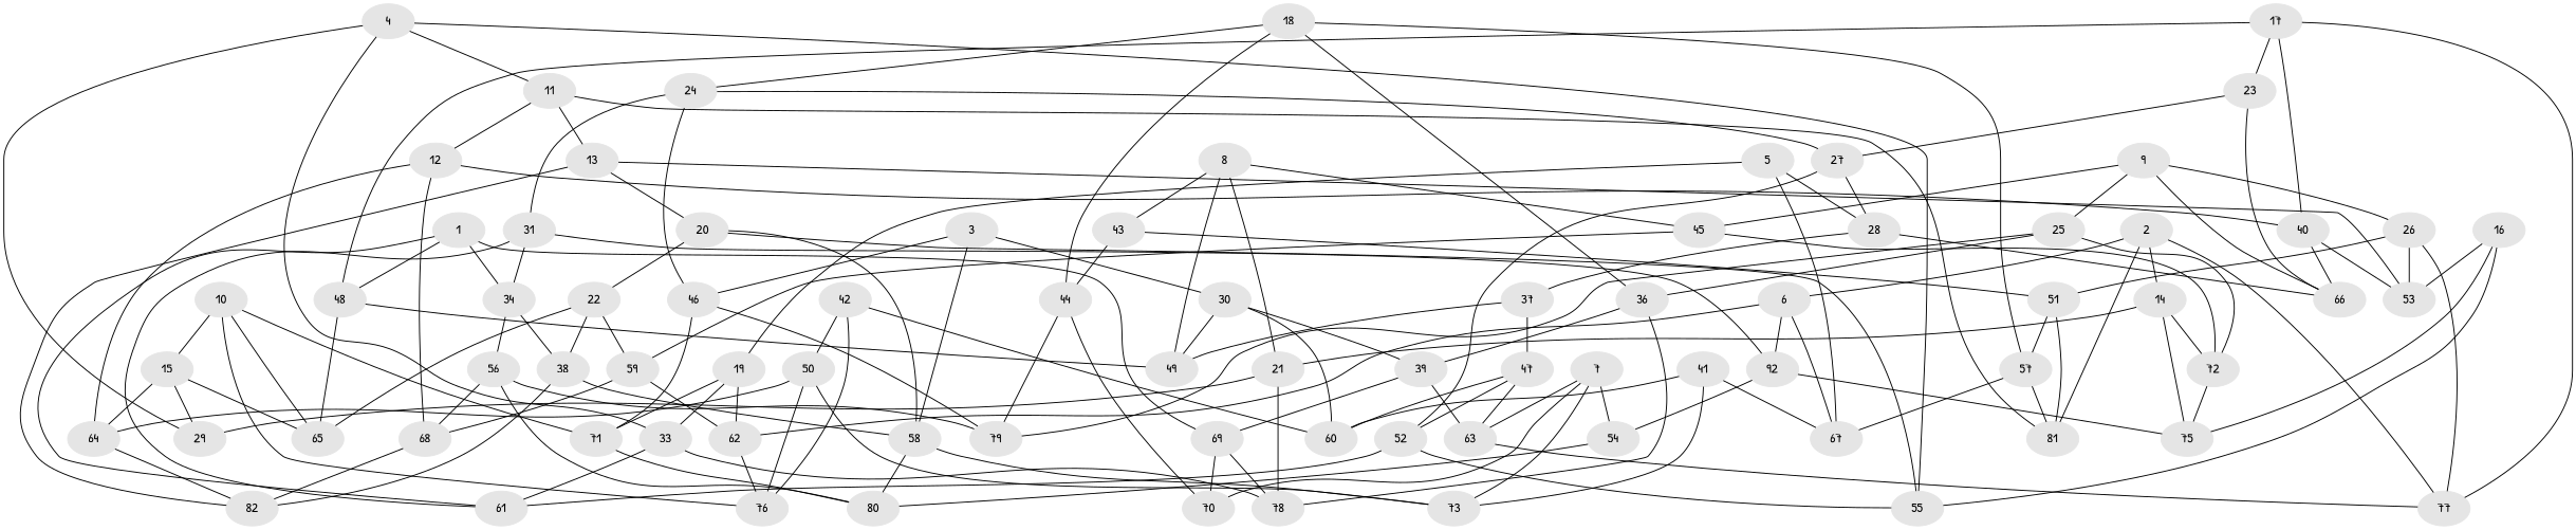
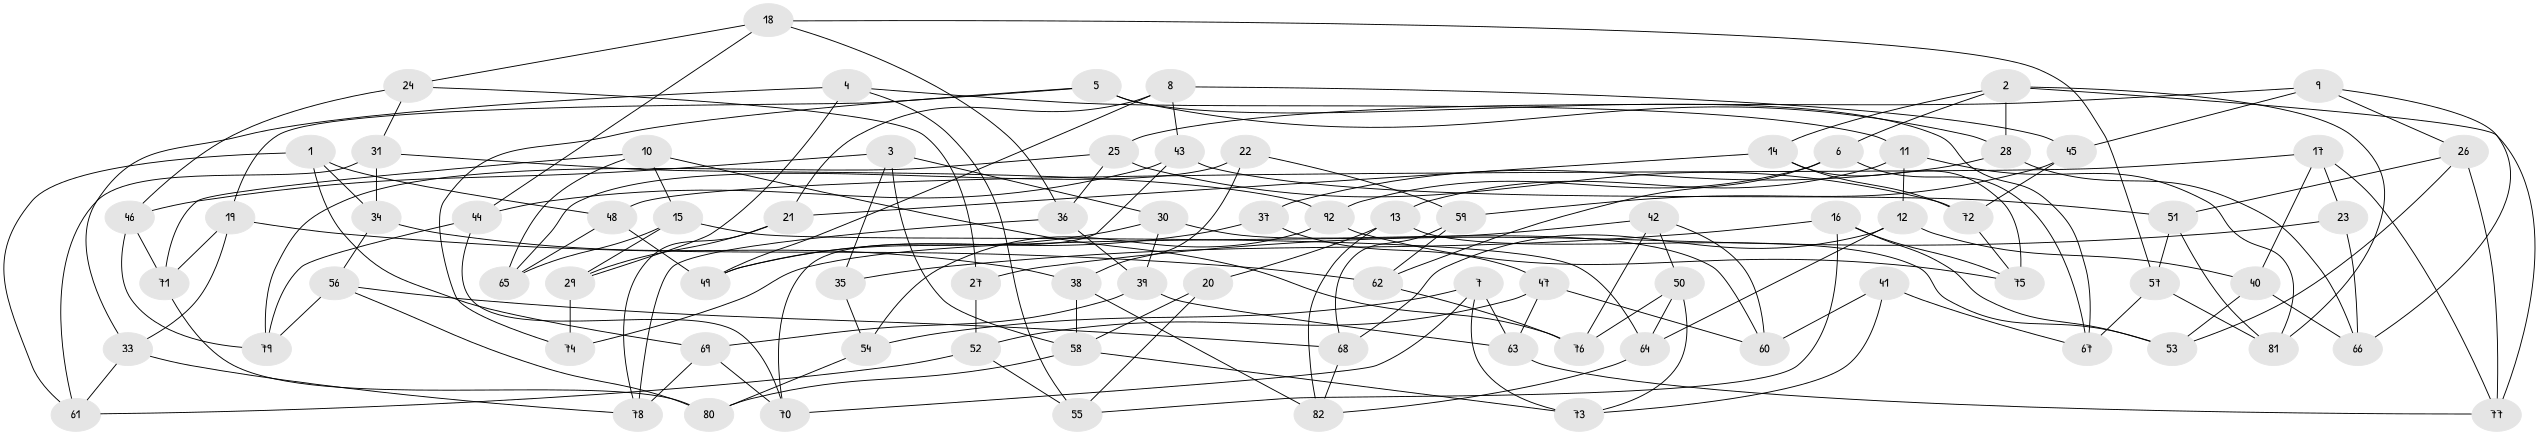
  graph {
    fontname="Patrick Hand"
    node [color=gray90 fontname="Patrick Hand" style=filled]
    edge [fontname="Patrick Hand"]
    1
    34
    48
    61
    69
    38
    56
    49
    65
    70
    78
    2
    6
    14
    77
    81
    67
    n18 [label=92]
    62
    21
    72
    75
    3
    30
+   35
    46
    58
    39
    60
    54
    71
    79
    73
    80
    4
    11
    29
    33
    55
    12
    13
+   74
    5
    19
    28
    66
    37
    76
    7
    63
    8
    43
    45
    44
    51
    59
    9
    25
    26
    36
    53
    10
    15
    64
    40
    68
    20
    82
    22
    16
    17
    23
    27
    18
    24
    57
    31
    52
    47
    41
    42
    50
    1 -- 34
    1 -- 48
    1 -- 61
    1 -- 69
    34 -- 38
    34 -- 56
    48 -- 49
    48 -- 65
    69 -- 70
    69 -- 78
    38 -- 58
    38 -- 82
    56 -- 79
    56 -- 80
    56 -- 68
    2 -- 6
    2 -- 14
    2 -- 77
    2 -- 81
    6 -- 67
    6 -- n18
    6 -- 62
    14 -- 21
    14 -- 72
    14 -- 75
    n18 -- 75
    n18 -- 54
    62 -- 76
    21 -- 78
    21 -- 29
    72 -- 75
    3 -- 30
+   3 -- 35
    3 -- 46
    3 -- 58
    30 -- 49
    30 -- 39
    30 -- 60
+   35 -- 54
    46 -- 71
    46 -- 79
    58 -- 73
    58 -- 80
    39 -- 69
    39 -- 63
    54 -- 80
    71 -- 80
    4 -- 11
    4 -- 29
    4 -- 33
    4 -- 55
    11 -- 81
    11 -- 12
    11 -- 13
+   29 -- 74
    33 -- 61
    33 -- 78
    12 -- 64
    12 -- 40
    12 -- 68
    13 -- 53
    13 -- 20
    13 -- 82
    5 -- 67
+   5 -- 74
    5 -- 19
    5 -- 28
    19 -- 62
    19 -- 71
    19 -- 33
    28 -- 66
    28 -- 37
    37 -- 49
    37 -- 47
    7 -- 70
    7 -- 54
    7 -- 73
    7 -- 63
    63 -- 77
    8 -- 49
    8 -- 21
    8 -- 43
    8 -- 45
+   43 -- 70
    43 -- 44
    43 -- 51
    45 -- 72
    45 -- 59
    44 -- 70
    44 -- 79
    51 -- 81
    51 -- 57
    59 -- 62
    59 -- 68
    9 -- 66
    9 -- 45
    9 -- 25
    9 -- 26
    25 -- 72
    25 -- 79
    25 -- 36
    26 -- 77
    26 -- 51
    26 -- 53
    36 -- 78
    36 -- 39
    10 -- 65
    10 -- 71
    10 -- 76
    10 -- 15
    15 -- 65
    15 -- 29
    15 -- 64
    64 -- 82
    40 -- 66
    40 -- 53
    68 -- 82
    20 -- 58
    20 -- 55
-   20 -- 22
    22 -- 38
    22 -- 65
    22 -- 59
    16 -- 75
+   16 -- 35
    16 -- 55
    16 -- 53
    17 -- 48
    17 -- 77
    17 -- 40
    17 -- 23
    23 -- 66
    23 -- 27
-   27 -- 28
+   2 -- 28
    27 -- 52
    18 -- 44
    18 -- 36
    18 -- 24
    18 -- 57
    24 -- 46
    24 -- 27
    24 -- 31
    57 -- 81
    57 -- 67
    31 -- 34
    31 -- 61
    31 -- n18
    52 -- 61
    52 -- 55
    47 -- 60
    47 -- 63
    47 -- 52
    41 -- 67
    41 -- 60
    41 -- 73
    42 -- 60
+   42 -- 74
    42 -- 76
    42 -- 50
    50 -- 73
    50 -- 76
    50 -- 64
  }
